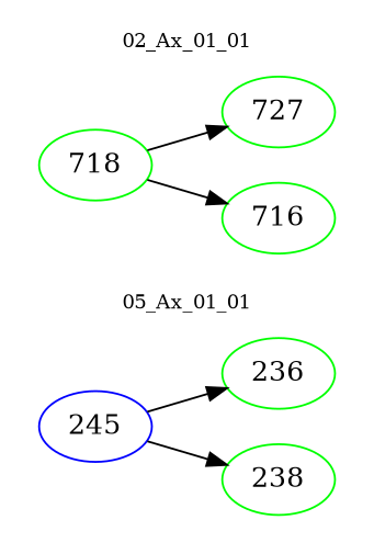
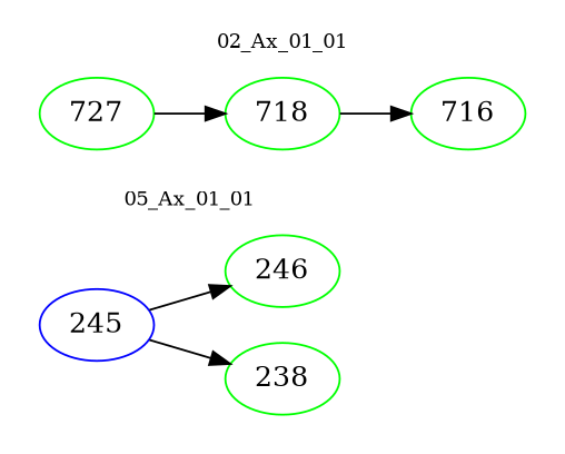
  digraph {
    rankdir=LR
    node [color=green]
    edge [color=black]
    n1 [color=blue label=245]
    n2 [label=238]
-   n3 [label=236]
+   n3 [label=246]
    n4 [label=718]
    n5 [label=716]
    n6 [label=727]
    subgraph cluster_1 {
      color=white
      fontsize=10
      label="05_Ax_01_01"
      n1
      n2
      n3
    }
    subgraph cluster_2 {
      color=white
      fontsize=10
      label="02_Ax_01_01"
      n4
      n5
      n6
    }
    n1 -> n2
    n1 -> n3
    n4 -> n5
-   n4 -> n6
+   n6 -> n4
  }
